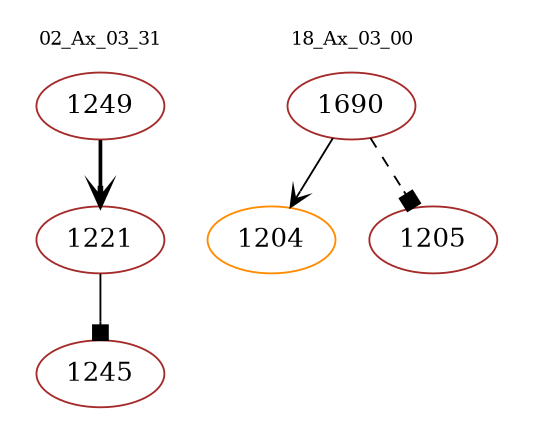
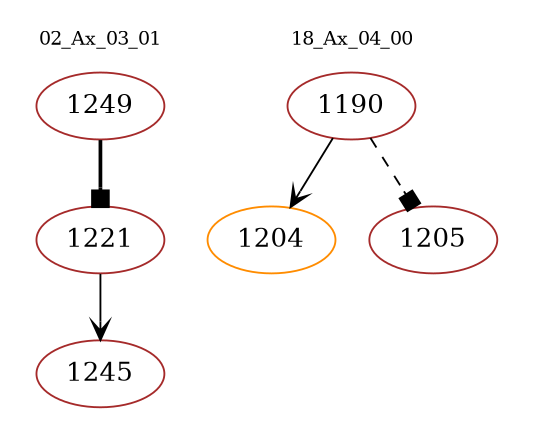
  digraph {
    node [color=brown]
    edge [arrowhead=vee color=black style=solid]
    n1 [label=1249]
    n2 [label=1221]
    n3 [label=1245]
    n4 [color=darkorange label=1204]
-   n5 [label=1690]
+   n5 [label=1190]
    n6 [label=1205]
    subgraph cluster_1 {
      color=white
      fontsize=10
-     label="02_Ax_03_31"
+     label="02_Ax_03_01"
      n1
      n2
      n3
    }
    subgraph cluster_2 {
      color=white
      fontsize=10
-     label="18_Ax_03_00"
+     label="18_Ax_04_00"
      n4
      n5
      n6
    }
-   n1 -> n2 [style=bold]
-   n2 -> n3 [arrowhead=box]
+   n1 -> n2 [arrowhead=box style=bold]
+   n2 -> n3
    n5 -> n4
    n5 -> n6 [arrowhead=box style=dashed]
  }
